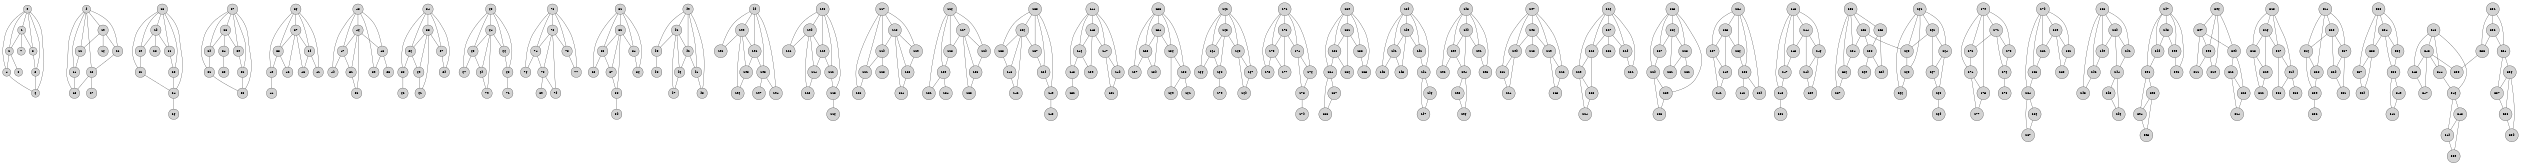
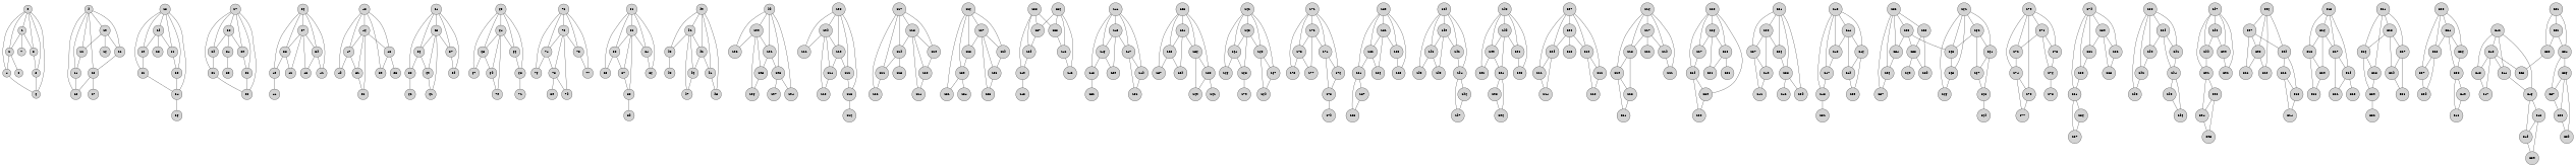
  graph {
    fontname="DejaVu Sans Mono"
    node [fontname="DejaVu Sans Mono" shape=circle style=filled]
    edge [fontname="DejaVu Sans Mono"]
    0 [height=0.25]
    1 [height=0.25]
    2 [height=0.25]
    3 [height=0.25]
    4 [height=0.25]
    5 [height=0.25]
    6 [height=0.25]
    7 [height=0.25]
    8 [height=0.25]
    9 [height=0.25]
    10 [height=0.25]
    11 [height=0.25]
    12 [height=0.25]
    13 [height=0.25]
    14 [height=0.25]
    15 [height=0.25]
    16 [height=0.25]
    17 [height=0.25]
    18 [height=0.25]
    19 [height=0.25]
    20 [height=0.25]
    21 [height=0.25]
    22 [height=0.25]
    23 [height=0.25]
    24 [height=0.25]
    25 [height=0.25]
    26 [height=0.25]
    27 [height=0.25]
    28 [height=0.25]
    29 [height=0.25]
    30 [height=0.25]
    31 [height=0.25]
    32 [height=0.25]
    33 [height=0.25]
    34 [height=0.25]
    35 [height=0.25]
    42 [height=0.25]
    36 [height=0.25]
    37 [height=0.25]
    38 [height=0.25]
    39 [height=0.25]
    40 [height=0.25]
    41 [height=0.25]
    43 [height=0.25]
    44 [height=0.25]
    45 [height=0.25]
    46 [height=0.25]
    47 [height=0.25]
    48 [height=0.25]
    49 [height=0.25]
    50 [height=0.25]
    51 [height=0.25]
    52 [height=0.25]
    53 [height=0.25]
    54 [height=0.25]
    55 [height=0.25]
    56 [height=0.25]
    57 [height=0.25]
    58 [height=0.25]
    59 [height=0.25]
    60 [height=0.25]
    61 [height=0.25]
    62 [height=0.25]
    67 [height=0.25]
    63 [height=0.25]
    64 [height=0.25]
    65 [height=0.25]
    66 [height=0.25]
    68 [height=0.25]
    69 [height=0.25]
    70 [height=0.25]
    71 [height=0.25]
    76 [height=0.25]
    72 [height=0.25]
    73 [height=0.25]
    74 [height=0.25]
    75 [height=0.25]
    77 [height=0.25]
    78 [height=0.25]
    79 [height=0.25]
    80 [height=0.25]
    85 [height=0.25]
    81 [height=0.25]
    82 [height=0.25]
    83 [height=0.25]
    84 [height=0.25]
    86 [height=0.25]
    87 [height=0.25]
    88 [height=0.25]
    89 [height=0.25]
    90 [height=0.25]
    91 [height=0.25]
    92 [height=0.25]
    93 [height=0.25]
    94 [height=0.25]
    95 [height=0.25]
    96 [height=0.25]
    97 [height=0.25]
    98 [height=0.25]
    99 [height=0.25]
    100 [height=0.25]
    101 [height=0.25]
    102 [height=0.25]
    103 [height=0.25]
    104 [height=0.25]
    105 [height=0.25]
    106 [height=0.25]
    107 [height=0.25]
    108 [height=0.25]
    109 [height=0.25]
    110 [height=0.25]
    111 [height=0.25]
    112 [height=0.25]
    113 [height=0.25]
    114 [height=0.25]
    115 [height=0.25]
    116 [height=0.25]
    117 [height=0.25]
    118 [height=0.25]
    119 [height=0.25]
    120 [height=0.25]
    121 [height=0.25]
    122 [height=0.25]
    123 [height=0.25]
    124 [height=0.25]
    125 [height=0.25]
    126 [height=0.25]
    127 [height=0.25]
    128 [height=0.25]
    129 [height=0.25]
    130 [height=0.25]
    131 [height=0.25]
    132 [height=0.25]
    133 [height=0.25]
    134 [height=0.25]
    135 [height=0.25]
    136 [height=0.25]
    137 [height=0.25]
    138 [height=0.25]
    139 [height=0.25]
    140 [height=0.25]
    141 [height=0.25]
    142 [height=0.25]
    143 [height=0.25]
    144 [height=0.25]
    145 [height=0.25]
    146 [height=0.25]
    147 [height=0.25]
    148 [height=0.25]
    149 [height=0.25]
    150 [height=0.25]
    151 [height=0.25]
    152 [height=0.25]
    153 [height=0.25]
    154 [height=0.25]
    155 [height=0.25]
    156 [height=0.25]
    157 [height=0.25]
    158 [height=0.25]
    159 [height=0.25]
    160 [height=0.25]
    161 [height=0.25]
    162 [height=0.25]
    163 [height=0.25]
    164 [height=0.25]
    165 [height=0.25]
    166 [height=0.25]
    167 [height=0.25]
    168 [height=0.25]
    169 [height=0.25]
    170 [height=0.25]
    171 [height=0.25]
    172 [height=0.25]
    173 [height=0.25]
    174 [height=0.25]
    175 [height=0.25]
    176 [height=0.25]
    177 [height=0.25]
    178 [height=0.25]
    179 [height=0.25]
    180 [height=0.25]
    181 [height=0.25]
    182 [height=0.25]
    183 [height=0.25]
    184 [height=0.25]
    185 [height=0.25]
    186 [height=0.25]
    187 [height=0.25]
    188 [height=0.25]
    189 [height=0.25]
    190 [height=0.25]
    191 [height=0.25]
    192 [height=0.25]
    193 [height=0.25]
    194 [height=0.25]
    195 [height=0.25]
    196 [height=0.25]
    197 [height=0.25]
    202 [height=0.25]
    198 [height=0.25]
    199 [height=0.25]
    200 [height=0.25]
    201 [height=0.25]
    203 [height=0.25]
    204 [height=0.25]
    205 [height=0.25]
    206 [height=0.25]
    207 [height=0.25]
    208 [height=0.25]
    209 [height=0.25]
    210 [height=0.25]
    211 [height=0.25]
    212 [height=0.25]
    213 [height=0.25]
    214 [height=0.25]
    215 [height=0.25]
    216 [height=0.25]
    217 [height=0.25]
    218 [height=0.25]
    219 [height=0.25]
    220 [height=0.25]
    221 [height=0.25]
    222 [height=0.25]
    223 [height=0.25]
    224 [height=0.25]
    225 [height=0.25]
    226 [height=0.25]
    227 [height=0.25]
    228 [height=0.25]
    229 [height=0.25]
    230 [height=0.25]
    231 [height=0.25]
    232 [height=0.25]
    233 [height=0.25]
    234 [height=0.25]
    235 [height=0.25]
    236 [height=0.25]
    237 [height=0.25]
    238 [height=0.25]
    239 [height=0.25]
    240 [height=0.25]
    241 [height=0.25]
    242 [height=0.25]
    247 [height=0.25]
    248 [height=0.25]
    251 [height=0.25]
    249 [height=0.25]
    250 [height=0.25]
    244 [height=0.25]
    245 [height=0.25]
    246 [height=0.25]
    243 [height=0.25]
    257 [height=0.25]
    253 [height=0.25]
    254 [height=0.25]
    258 [height=0.25]
    263 [height=0.25]
    256 [height=0.25]
    255 [height=0.25]
    259 [height=0.25]
    260 [height=0.25]
    252 [height=0.25]
    266 [height=0.25]
    262 [height=0.25]
    264 [height=0.25]
    267 [height=0.25]
    265 [height=0.25]
    268 [height=0.25]
    269 [height=0.25]
    261 [height=0.25]
    270 [height=0.25]
    271 [height=0.25]
    272 [height=0.25]
    273 [height=0.25]
    274 [height=0.25]
    275 [height=0.25]
    276 [height=0.25]
    277 [height=0.25]
    278 [height=0.25]
    279 [height=0.25]
    280 [height=0.25]
    281 [height=0.25]
    282 [height=0.25]
    283 [height=0.25]
    284 [height=0.25]
    285 [height=0.25]
    286 [height=0.25]
    287 [height=0.25]
    290 [height=0.25]
    292 [height=0.25]
    293 [height=0.25]
    288 [height=0.25]
    289 [height=0.25]
    291 [height=0.25]
    294 [height=0.25]
    295 [height=0.25]
    296 [height=0.25]
    297 [height=0.25]
    298 [height=0.25]
    299 [height=0.25]
    300 [height=0.25]
    301 [height=0.25]
    302 [height=0.25]
    303 [height=0.25]
    304 [height=0.25]
    305 [height=0.25]
    307 [height=0.25]
    308 [height=0.25]
    309 [height=0.25]
    311 [height=0.25]
    310 [height=0.25]
    312 [height=0.25]
    313 [height=0.25]
    306 [height=0.25]
    314 [height=0.25]
    321 [height=0.25]
    322 [height=0.25]
    318 [height=0.25]
    320 [height=0.25]
    315 [height=0.25]
    316 [height=0.25]
    317 [height=0.25]
    319 [height=0.25]
    323 [height=0.25]
    324 [height=0.25]
    325 [height=0.25]
    326 [height=0.25]
    327 [height=0.25]
    328 [height=0.25]
    329 [height=0.25]
    330 [height=0.25]
    331 [height=0.25]
    332 [height=0.25]
    333 [height=0.25]
    334 [height=0.25]
    335 [height=0.25]
    336 [height=0.25]
    337 [height=0.25]
    338 [height=0.25]
    339 [height=0.25]
    340 [height=0.25]
    341 [height=0.25]
    342 [height=0.25]
    343 [height=0.25]
    344 [height=0.25]
    345 [height=0.25]
    346 [height=0.25]
    347 [height=0.25]
    355 [height=0.25]
    348 [height=0.25]
    349 [height=0.25]
    350 [height=0.25]
    359 [height=0.25]
    358 [height=0.25]
    351 [height=0.25]
    352 [height=0.25]
    353 [height=0.25]
    354 [height=0.25]
    356 [height=0.25]
    357 [height=0.25]
    0 -- 1
    0 -- 2
    0 -- 3
    0 -- 4
    0 -- 5
    0 -- 6
    1 -- 2
    1 -- 3
    1 -- 7
    2 -- 4
    2 -- 8
    3 -- 5
    4 -- 6
    5 -- 6
    9 -- 10
    9 -- 11
    9 -- 12
    9 -- 13
    9 -- 14
    9 -- 15
    10 -- 11
    10 -- 12
    10 -- 16
    11 -- 13
    12 -- 14
    13 -- 15
    13 -- 17
    14 -- 15
    18 -- 19
    18 -- 20
    18 -- 21
    18 -- 22
    18 -- 23
    18 -- 24
    19 -- 20
    19 -- 21
    19 -- 25
    20 -- 22
    21 -- 23
    22 -- 24
    23 -- 24
    24 -- 26
    27 -- 28
    27 -- 29
    27 -- 30
    27 -- 31
    27 -- 32
    27 -- 33
    28 -- 29
    28 -- 30
    28 -- 34
    29 -- 31
    30 -- 32
    31 -- 33
    32 -- 33
    34 -- 35
    36 -- 37
    36 -- 38
    36 -- 39
    36 -- 40
    36 -- 41
    37 -- 42
    37 -- 38
    37 -- 39
    37 -- 43
    38 -- 42
    38 -- 40
    39 -- 41
    39 -- 43
    40 -- 44
    45 -- 46
    45 -- 47
    45 -- 48
    45 -- 49
    45 -- 50
    46 -- 47
    46 -- 48
    46 -- 51
    46 -- 52
    47 -- 49
    47 -- 51
    48 -- 50
    48 -- 53
    51 -- 52
    54 -- 55
    54 -- 56
    54 -- 57
    54 -- 58
    54 -- 59
    55 -- 56
    55 -- 57
    55 -- 60
    55 -- 61
    56 -- 58
    56 -- 60
    57 -- 59
    58 -- 62
    60 -- 61
    63 -- 67
    63 -- 64
    63 -- 65
    63 -- 66
    63 -- 68
    64 -- 65
    64 -- 66
    64 -- 69
    64 -- 70
    65 -- 67
    65 -- 69
    66 -- 68
    68 -- 71
    69 -- 70
    72 -- 76
    72 -- 73
    72 -- 74
    72 -- 75
    72 -- 77
    73 -- 74
    73 -- 75
    73 -- 78
    73 -- 79
    74 -- 76
    74 -- 78
    75 -- 77
    78 -- 79
    78 -- 80
    81 -- 85
    81 -- 82
    81 -- 83
    81 -- 84
    81 -- 86
    82 -- 83
    82 -- 84
    82 -- 87
    82 -- 88
    83 -- 85
    83 -- 87
    84 -- 86
    87 -- 88
    88 -- 89
    90 -- 91
    90 -- 92
    90 -- 93
    90 -- 94
    90 -- 95
    91 -- 92
    91 -- 93
    91 -- 96
    91 -- 97
    92 -- 94
    92 -- 96
    93 -- 98
    94 -- 95
    96 -- 97
    99 -- 100
    99 -- 101
    99 -- 102
    99 -- 103
    99 -- 104
    100 -- 101
    100 -- 102
    100 -- 105
    100 -- 106
    101 -- 103
    101 -- 105
    103 -- 104
    103 -- 107
    105 -- 106
    108 -- 109
    108 -- 110
    108 -- 111
    108 -- 112
    108 -- 113
    109 -- 110
    109 -- 111
    109 -- 114
    109 -- 115
    110 -- 112
    110 -- 114
    112 -- 113
    113 -- 116
    114 -- 115
    117 -- 118
    117 -- 119
    117 -- 120
    117 -- 121
    117 -- 122
    118 -- 119
    118 -- 120
    118 -- 123
    118 -- 124
    119 -- 121
    119 -- 125
    120 -- 123
    121 -- 122
    123 -- 124
    126 -- 127
    126 -- 128
    126 -- 129
    126 -- 130
    126 -- 131
    127 -- 128
    127 -- 129
    127 -- 132
    127 -- 133
    128 -- 130
    129 -- 132
    130 -- 131
    130 -- 134
    132 -- 133
-   135 -- 136
    135 -- 137
    135 -- 138
    135 -- 139
    135 -- 140
    136 -- 137
    136 -- 138
    136 -- 141
    136 -- 142
    137 -- 139
    138 -- 141
    139 -- 140
    140 -- 143
    141 -- 142
    144 -- 145
    144 -- 146
    144 -- 147
    144 -- 148
    144 -- 149
    145 -- 146
    145 -- 147
    145 -- 150
    146 -- 148
    146 -- 150
    147 -- 149
    147 -- 151
    148 -- 152
    149 -- 151
    153 -- 154
    153 -- 155
    153 -- 156
    153 -- 157
    153 -- 158
    154 -- 155
    154 -- 156
    154 -- 159
    155 -- 157
    155 -- 159
    156 -- 158
    156 -- 160
    158 -- 160
    158 -- 161
    162 -- 163
    162 -- 164
    162 -- 165
    162 -- 166
    162 -- 167
    163 -- 164
    163 -- 165
    163 -- 168
    164 -- 166
    164 -- 168
    165 -- 167
    165 -- 169
    167 -- 169
    168 -- 170
    171 -- 172
    171 -- 173
    171 -- 174
    171 -- 175
    171 -- 176
    172 -- 173
    172 -- 174
    172 -- 177
    173 -- 175
    173 -- 177
    174 -- 176
    174 -- 178
    176 -- 178
    178 -- 179
    180 -- 181
    180 -- 182
    180 -- 183
    180 -- 184
    180 -- 185
    181 -- 182
    181 -- 183
    181 -- 186
    182 -- 184
    182 -- 186
    183 -- 185
    184 -- 187
    184 -- 188
    187 -- 188
    189 -- 190
    189 -- 191
    189 -- 192
    189 -- 193
    189 -- 194
    190 -- 191
    190 -- 192
    190 -- 195
    191 -- 193
    191 -- 195
    192 -- 194
    194 -- 196
    194 -- 197
    196 -- 197
    198 -- 202
    198 -- 199
    198 -- 200
    198 -- 201
    198 -- 203
    199 -- 200
    199 -- 201
    199 -- 204
    200 -- 202
    200 -- 204
    201 -- 203
    204 -- 205
    204 -- 206
    205 -- 206
    207 -- 208
    207 -- 209
    207 -- 210
    207 -- 211
    207 -- 212
    208 -- 209
    208 -- 210
    208 -- 213
    209 -- 211
    209 -- 214
    210 -- 212
    210 -- 215
    211 -- 214
    212 -- 215
    216 -- 217
    216 -- 218
    216 -- 219
    216 -- 220
    216 -- 221
    217 -- 218
    217 -- 219
    217 -- 222
    218 -- 220
    218 -- 223
    219 -- 221
    220 -- 223
    220 -- 224
    223 -- 224
    225 -- 226
    225 -- 227
    225 -- 228
    225 -- 229
    225 -- 230
    226 -- 227
    226 -- 228
    226 -- 231
    227 -- 229
    228 -- 231
    228 -- 232
    229 -- 230
    229 -- 233
    230 -- 233
    234 -- 235
    234 -- 236
    234 -- 237
    234 -- 238
    234 -- 239
    235 -- 236
    235 -- 237
    235 -- 240
    236 -- 238
    237 -- 240
    237 -- 241
    238 -- 239
    238 -- 242
    240 -- 241
    247 -- 248
    248 -- 251
    249 -- 250
    244 -- 249
    244 -- 245
    244 -- 246
    245 -- 247
    246 -- 249
    246 -- 250
    243 -- 247
    243 -- 248
    243 -- 244
    243 -- 245
    243 -- 246
    253 -- 254
    253 -- 258
    253 -- 263
    254 -- 256
    258 -- 259
    258 -- 260
    263 -- 265
    256 -- 257
    255 -- 258
    255 -- 259
    252 -- 257
    252 -- 253
    252 -- 254
    252 -- 256
    252 -- 255
    262 -- 263
    262 -- 264
    262 -- 267
    264 -- 267
    264 -- 268
    267 -- 268
    265 -- 266
    268 -- 269
    261 -- 263
    261 -- 266
    261 -- 262
    261 -- 264
    261 -- 265
    270 -- 271
    270 -- 272
    270 -- 273
    270 -- 274
    270 -- 275
    271 -- 272
    271 -- 273
    271 -- 276
    272 -- 274
    273 -- 276
    274 -- 275
    274 -- 277
    275 -- 277
    276 -- 278
    279 -- 280
    279 -- 281
    279 -- 282
    279 -- 283
    279 -- 284
    280 -- 281
    280 -- 282
    280 -- 285
    281 -- 283
    282 -- 285
    283 -- 284
    284 -- 286
    284 -- 287
    286 -- 287
    290 -- 292
    292 -- 293
    288 -- 290
    288 -- 292
    288 -- 293
    288 -- 289
    288 -- 291
    289 -- 290
    289 -- 291
    289 -- 294
    291 -- 294
    294 -- 295
    294 -- 296
    295 -- 296
    297 -- 298
    297 -- 299
    297 -- 300
    297 -- 301
    297 -- 302
    298 -- 299
    298 -- 300
    299 -- 301
    300 -- 302
    301 -- 303
    301 -- 304
    303 -- 304
    303 -- 305
    304 -- 305
    307 -- 308
    307 -- 309
    307 -- 311
    308 -- 311
    308 -- 310
    309 -- 312
    309 -- 313
    312 -- 313
    312 -- 314
    313 -- 314
    306 -- 307
    306 -- 308
    306 -- 309
    306 -- 310
    318 -- 322
    318 -- 320
    320 -- 322
    315 -- 318
    315 -- 316
    315 -- 317
    315 -- 319
    316 -- 318
    316 -- 320
    316 -- 317
    317 -- 321
    317 -- 319
    319 -- 321
    319 -- 323
    324 -- 325
    324 -- 326
    324 -- 327
    324 -- 328
    325 -- 326
    325 -- 327
    325 -- 329
    326 -- 328
    326 -- 330
    327 -- 329
    327 -- 331
    328 -- 330
    329 -- 331
    330 -- 332
    333 -- 334
    333 -- 335
    333 -- 336
    333 -- 337
    334 -- 335
    334 -- 336
    334 -- 338
    335 -- 337
    335 -- 339
    336 -- 338
    337 -- 339
    338 -- 340
    338 -- 341
    340 -- 341
    342 -- 343
    342 -- 344
    342 -- 345
    342 -- 346
    343 -- 344
    343 -- 345
    343 -- 347
    343 -- 355
    344 -- 346
    345 -- 347
    346 -- 348
    346 -- 349
    348 -- 349
    348 -- 350
    349 -- 350
    358 -- 359
    351 -- 352
    351 -- 353
    351 -- 354
    352 -- 353
    352 -- 354
    353 -- 355
    354 -- 356
    354 -- 357
    356 -- 359
    356 -- 358
    356 -- 357
    357 -- 358
  }
